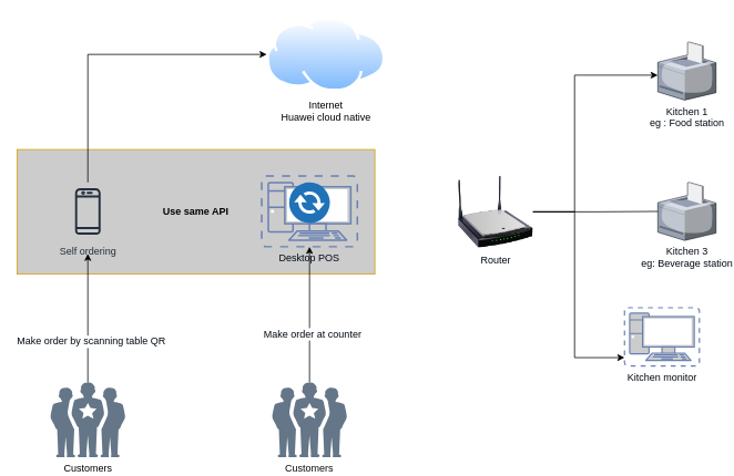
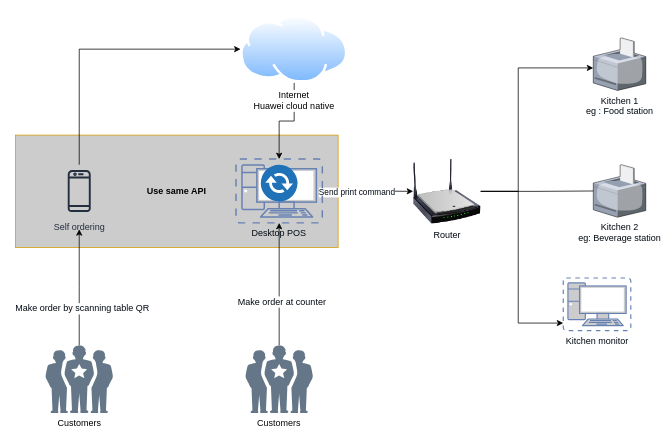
  <mxCell id="0" />
  <mxCell id="1" parent="0" />
  <mxCell id="2" value="&lt;b&gt;Use same API&lt;/b&gt;" style="rounded=0;whiteSpace=wrap;html=1;fillColor=#cccccc;strokeColor=#d79b00;" parent="1" vertex="1"><mxGeometry x="20" y="179.5" width="430" height="150" as="geometry" /></mxCell>
  <mxCell id="3" style="edgeStyle=orthogonalEdgeStyle;rounded=0;orthogonalLoop=1;jettySize=auto;html=1;entryX=0;entryY=0.5;entryDx=0;entryDy=0;" parent="1" source="4" target="6" edge="1"><mxGeometry relative="1" as="geometry"><Array as="points"><mxPoint x="105" y="65" /></Array></mxGeometry></mxCell>
  <mxCell id="4" value="Self ordering&lt;br&gt;" style="sketch=0;outlineConnect=0;fontColor=#232F3E;gradientColor=none;strokeColor=#232F3E;fillColor=none;dashed=0;verticalLabelPosition=bottom;verticalAlign=top;align=center;html=1;fontSize=12;fontStyle=0;aspect=fixed;shape=mxgraph.aws4.resourceIcon;resIcon=mxgraph.aws4.mobile_client;" parent="1" vertex="1"><mxGeometry x="70" y="219" width="70" height="70" as="geometry" /></mxCell>
+ <mxCell id="5" style="edgeStyle=orthogonalEdgeStyle;rounded=0;orthogonalLoop=1;jettySize=auto;html=1;exitX=0.5;exitY=1;exitDx=0;exitDy=0;" parent="1" source="6" target="9" edge="1"><mxGeometry relative="1" as="geometry" /></mxCell>
  <mxCell id="6" value="Internet&lt;br&gt;Huawei cloud native" style="aspect=fixed;perimeter=ellipsePerimeter;html=1;align=center;shadow=0;dashed=0;spacingTop=3;image;image=img/lib/active_directory/internet_cloud.svg;" parent="1" vertex="1"><mxGeometry x="320" y="20" width="142.86" height="90" as="geometry" /></mxCell>
+ <mxCell id="7" style="edgeStyle=orthogonalEdgeStyle;rounded=0;orthogonalLoop=1;jettySize=auto;html=1;exitX=1;exitY=0.5;exitDx=0;exitDy=0;exitPerimeter=0;entryX=0;entryY=0.5;entryDx=0;entryDy=0;fontColor=#000912;" parent="1" source="9" target="18" edge="1"><mxGeometry relative="1" as="geometry" /></mxCell>
+ <mxCell id="8" value="Send print command" style="edgeLabel;html=1;align=center;verticalAlign=middle;resizable=0;points=[];fontColor=#000912;" parent="7" vertex="1" connectable="0"><mxGeometry x="-0.242" y="-1" relative="1" as="geometry"><mxPoint as="offset" /></mxGeometry></mxCell>
  <mxCell id="9" value="Desktop POS" style="fontColor=#000912;verticalAlign=top;verticalLabelPosition=bottom;labelPosition=center;align=center;html=1;outlineConnect=0;fillColor=#CCCCCC;strokeColor=#6881B3;gradientColor=none;gradientDirection=north;strokeWidth=2;shape=mxgraph.networks.virtual_pc;" parent="1" vertex="1"><mxGeometry x="313.93" y="211.5" width="115" height="85" as="geometry" /></mxCell>
  <mxCell id="10" value="Kitchen 1&lt;br&gt;eg : Food station" style="verticalLabelPosition=bottom;sketch=0;aspect=fixed;html=1;verticalAlign=top;strokeColor=none;align=center;outlineConnect=0;shape=mxgraph.citrix.printer;fontColor=#000912;" parent="1" vertex="1"><mxGeometry x="790" y="50" width="70" height="70" as="geometry" /></mxCell>
- <mxCell id="11" value="Kitchen 3&lt;br&gt;eg: Beverage station" style="verticalLabelPosition=bottom;sketch=0;aspect=fixed;html=1;verticalAlign=top;strokeColor=none;align=center;outlineConnect=0;shape=mxgraph.citrix.printer;fontColor=#000912;" parent="1" vertex="1"><mxGeometry x="790" y="219" width="70" height="70" as="geometry" /></mxCell>
+ <mxCell id="11" value="Kitchen 2&lt;br&gt;eg: Beverage station" style="verticalLabelPosition=bottom;sketch=0;aspect=fixed;html=1;verticalAlign=top;strokeColor=none;align=center;outlineConnect=0;shape=mxgraph.citrix.printer;fontColor=#000912;" parent="1" vertex="1"><mxGeometry x="790" y="219" width="70" height="70" as="geometry" /></mxCell>
  <mxCell id="12" value="" style="edgeStyle=orthogonalEdgeStyle;rounded=0;orthogonalLoop=1;jettySize=auto;html=1;fontColor=#000912;strokeColor=#030405;fontSize=12;" parent="1" source="14" edge="1"><mxGeometry relative="1" as="geometry"><mxPoint x="105" y="305" as="targetPoint" /></mxGeometry></mxCell>
  <mxCell id="13" value="Make order by scanning table QR" style="edgeLabel;html=1;align=center;verticalAlign=middle;resizable=0;points=[];fontColor=#000912;fontSize=12;" parent="12" vertex="1" connectable="0"><mxGeometry x="-0.353" y="-3" relative="1" as="geometry"><mxPoint as="offset" /></mxGeometry></mxCell>
  <mxCell id="14" value="Customers" style="verticalLabelPosition=bottom;sketch=0;html=1;verticalAlign=top;pointerEvents=1;align=center;shape=mxgraph.cisco_safe.people_places_things_icons.icon1;fillColor=#647687;strokeColor=#314354;fontColor=#000000;" parent="1" vertex="1"><mxGeometry x="60" y="460" width="90" height="90" as="geometry" /></mxCell>
  <mxCell id="15" style="edgeStyle=orthogonalEdgeStyle;rounded=0;orthogonalLoop=1;jettySize=auto;html=1;exitX=1;exitY=0.5;exitDx=0;exitDy=0;fontColor=#000912;endArrow=none;" parent="1" source="18" target="11" edge="1"><mxGeometry relative="1" as="geometry" /></mxCell>
  <mxCell id="16" style="edgeStyle=orthogonalEdgeStyle;rounded=0;orthogonalLoop=1;jettySize=auto;html=1;exitX=1;exitY=0.5;exitDx=0;exitDy=0;fontColor=#000912;" parent="1" source="18" target="10" edge="1"><mxGeometry relative="1" as="geometry"><Array as="points"><mxPoint x="690" y="255" /><mxPoint x="690" y="90" /></Array></mxGeometry></mxCell>
  <mxCell id="17" style="edgeStyle=orthogonalEdgeStyle;rounded=0;orthogonalLoop=1;jettySize=auto;html=1;exitX=1;exitY=0.5;exitDx=0;exitDy=0;" parent="1" source="18" target="23" edge="1"><mxGeometry relative="1" as="geometry"><Array as="points"><mxPoint x="690" y="255" /><mxPoint x="690" y="430" /></Array></mxGeometry></mxCell>
  <mxCell id="18" value="Router" style="image;html=1;image=img/lib/clip_art/networking/Wireless_Router_N_128x128.png;fontColor=#000912;" parent="1" vertex="1"><mxGeometry x="550" y="210" width="90" height="89" as="geometry" /></mxCell>
  <mxCell id="19" value="" style="sketch=0;pointerEvents=1;shadow=0;dashed=0;html=1;strokeColor=none;fillColor=#505050;labelPosition=center;verticalLabelPosition=bottom;verticalAlign=top;outlineConnect=0;align=center;shape=mxgraph.office.communications.exchange_active_sync;fillColor=#2072B8;fontColor=#000912;" parent="1" vertex="1"><mxGeometry x="346.93" y="219" width="49" height="49" as="geometry" /></mxCell>
  <mxCell id="20" value="" style="edgeStyle=orthogonalEdgeStyle;rounded=0;orthogonalLoop=1;jettySize=auto;html=1;fontColor=#000912;strokeColor=#030405;entryX=0.5;entryY=1;entryDx=0;entryDy=0;entryPerimeter=0;" parent="1" source="22" target="9" edge="1"><mxGeometry relative="1" as="geometry"><mxPoint x="371.43" y="335" as="targetPoint" /></mxGeometry></mxCell>
  <mxCell id="21" value="Make order at counter" style="edgeLabel;html=1;align=center;verticalAlign=middle;resizable=0;points=[];fontColor=#000912;fontSize=12;" parent="20" vertex="1" connectable="0"><mxGeometry x="-0.278" y="-3" relative="1" as="geometry"><mxPoint as="offset" /></mxGeometry></mxCell>
  <mxCell id="22" value="Customers" style="verticalLabelPosition=bottom;sketch=0;html=1;verticalAlign=top;pointerEvents=1;align=center;shape=mxgraph.cisco_safe.people_places_things_icons.icon1;fillColor=#647687;strokeColor=#314354;fontColor=#0A0A0A;" parent="1" vertex="1"><mxGeometry x="326.43" y="460" width="90" height="90" as="geometry" /></mxCell>
  <mxCell id="23" value="Kitchen monitor" style="fontColor=#000912;verticalAlign=top;verticalLabelPosition=bottom;labelPosition=center;align=center;html=1;outlineConnect=0;fillColor=#CCCCCC;strokeColor=#6881B3;gradientColor=none;gradientDirection=north;strokeWidth=2;shape=mxgraph.networks.virtual_pc;" parent="1" vertex="1"><mxGeometry x="750" y="370" width="90" height="70" as="geometry" /></mxCell>
